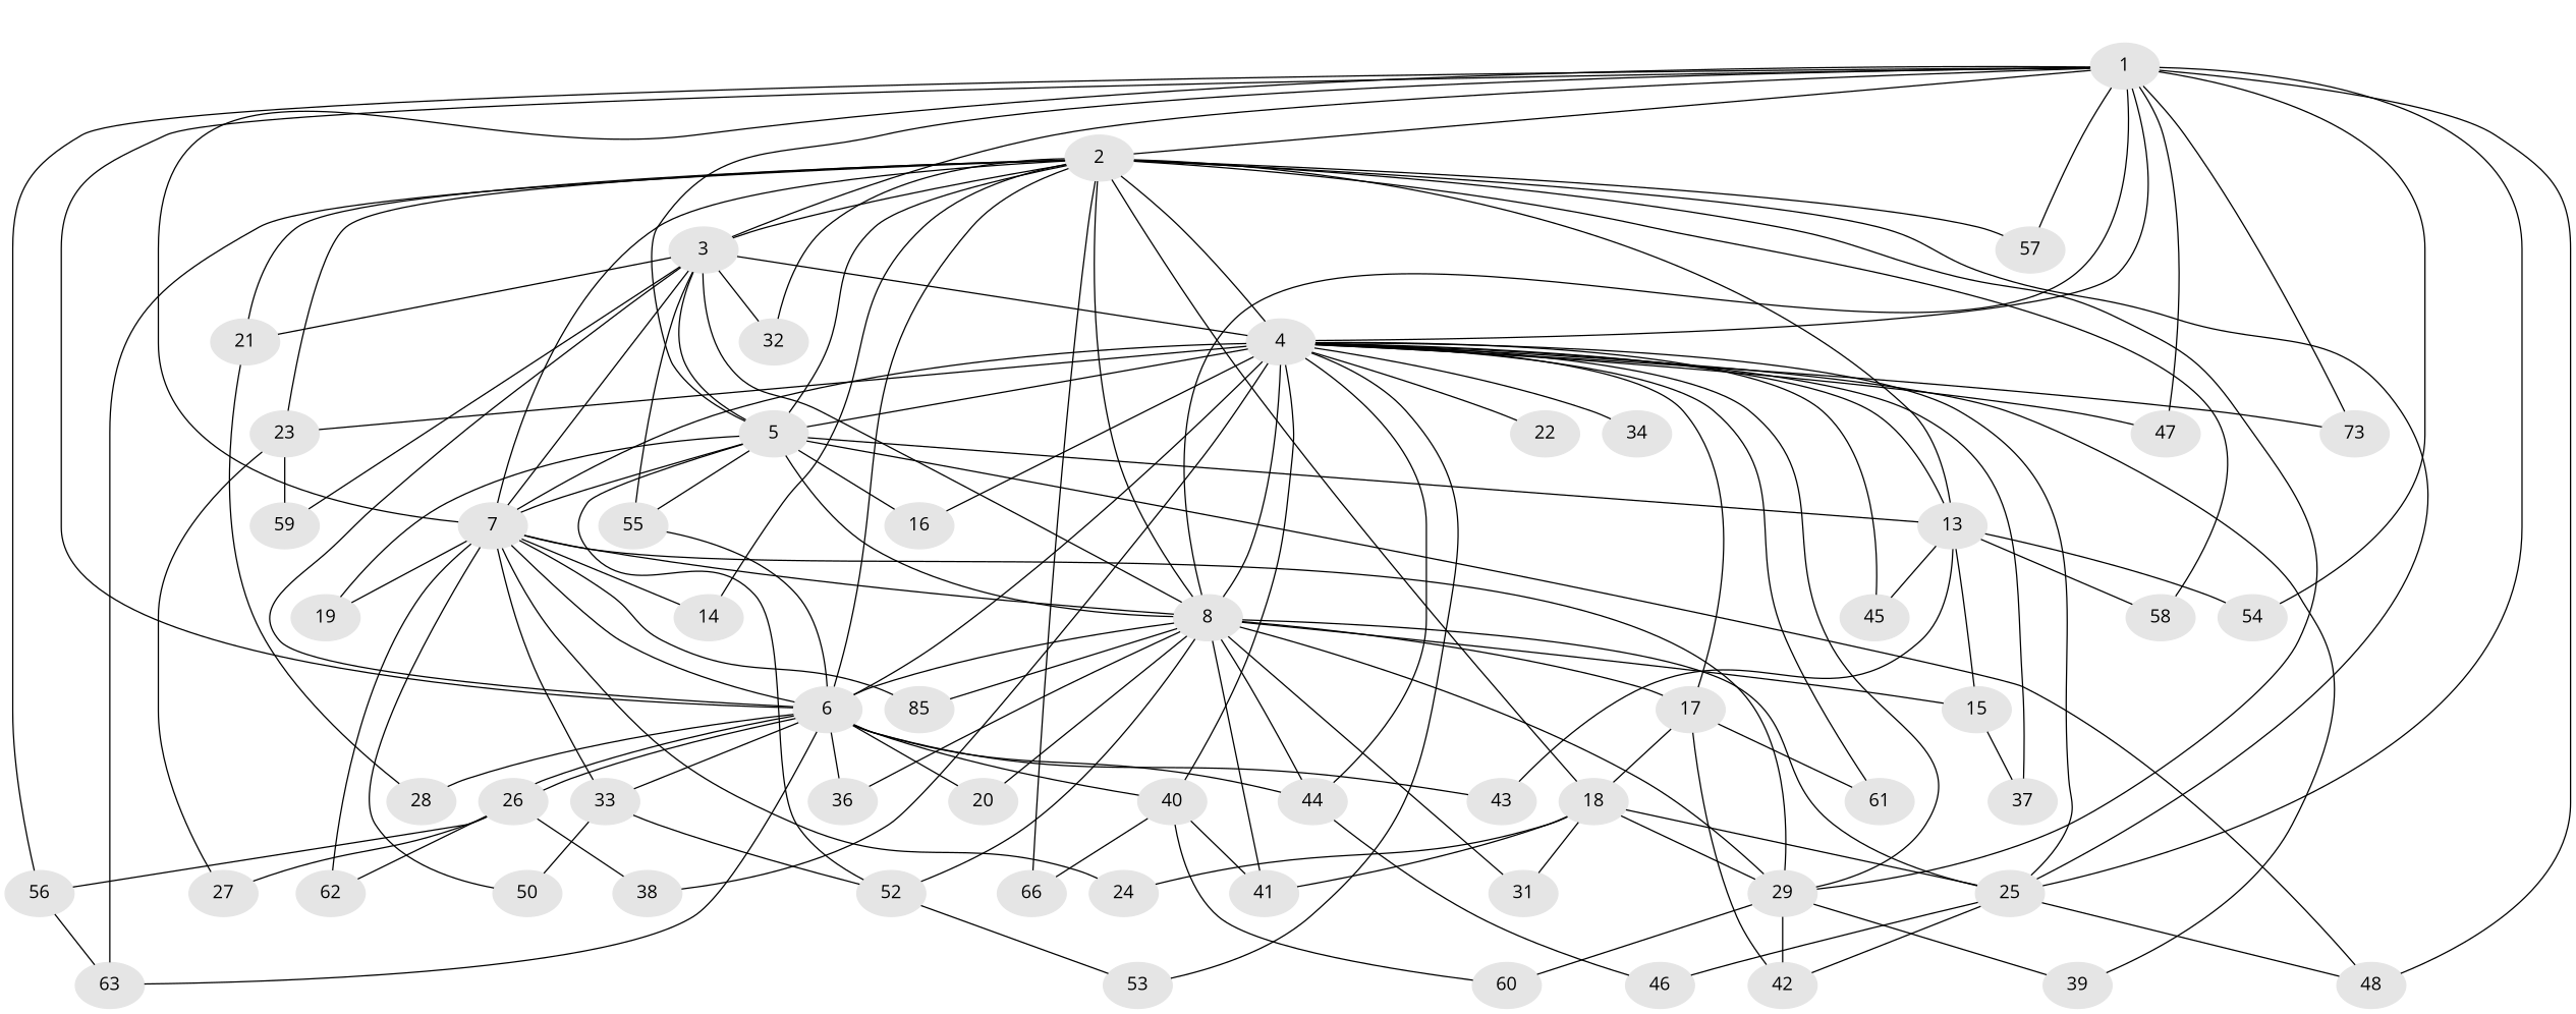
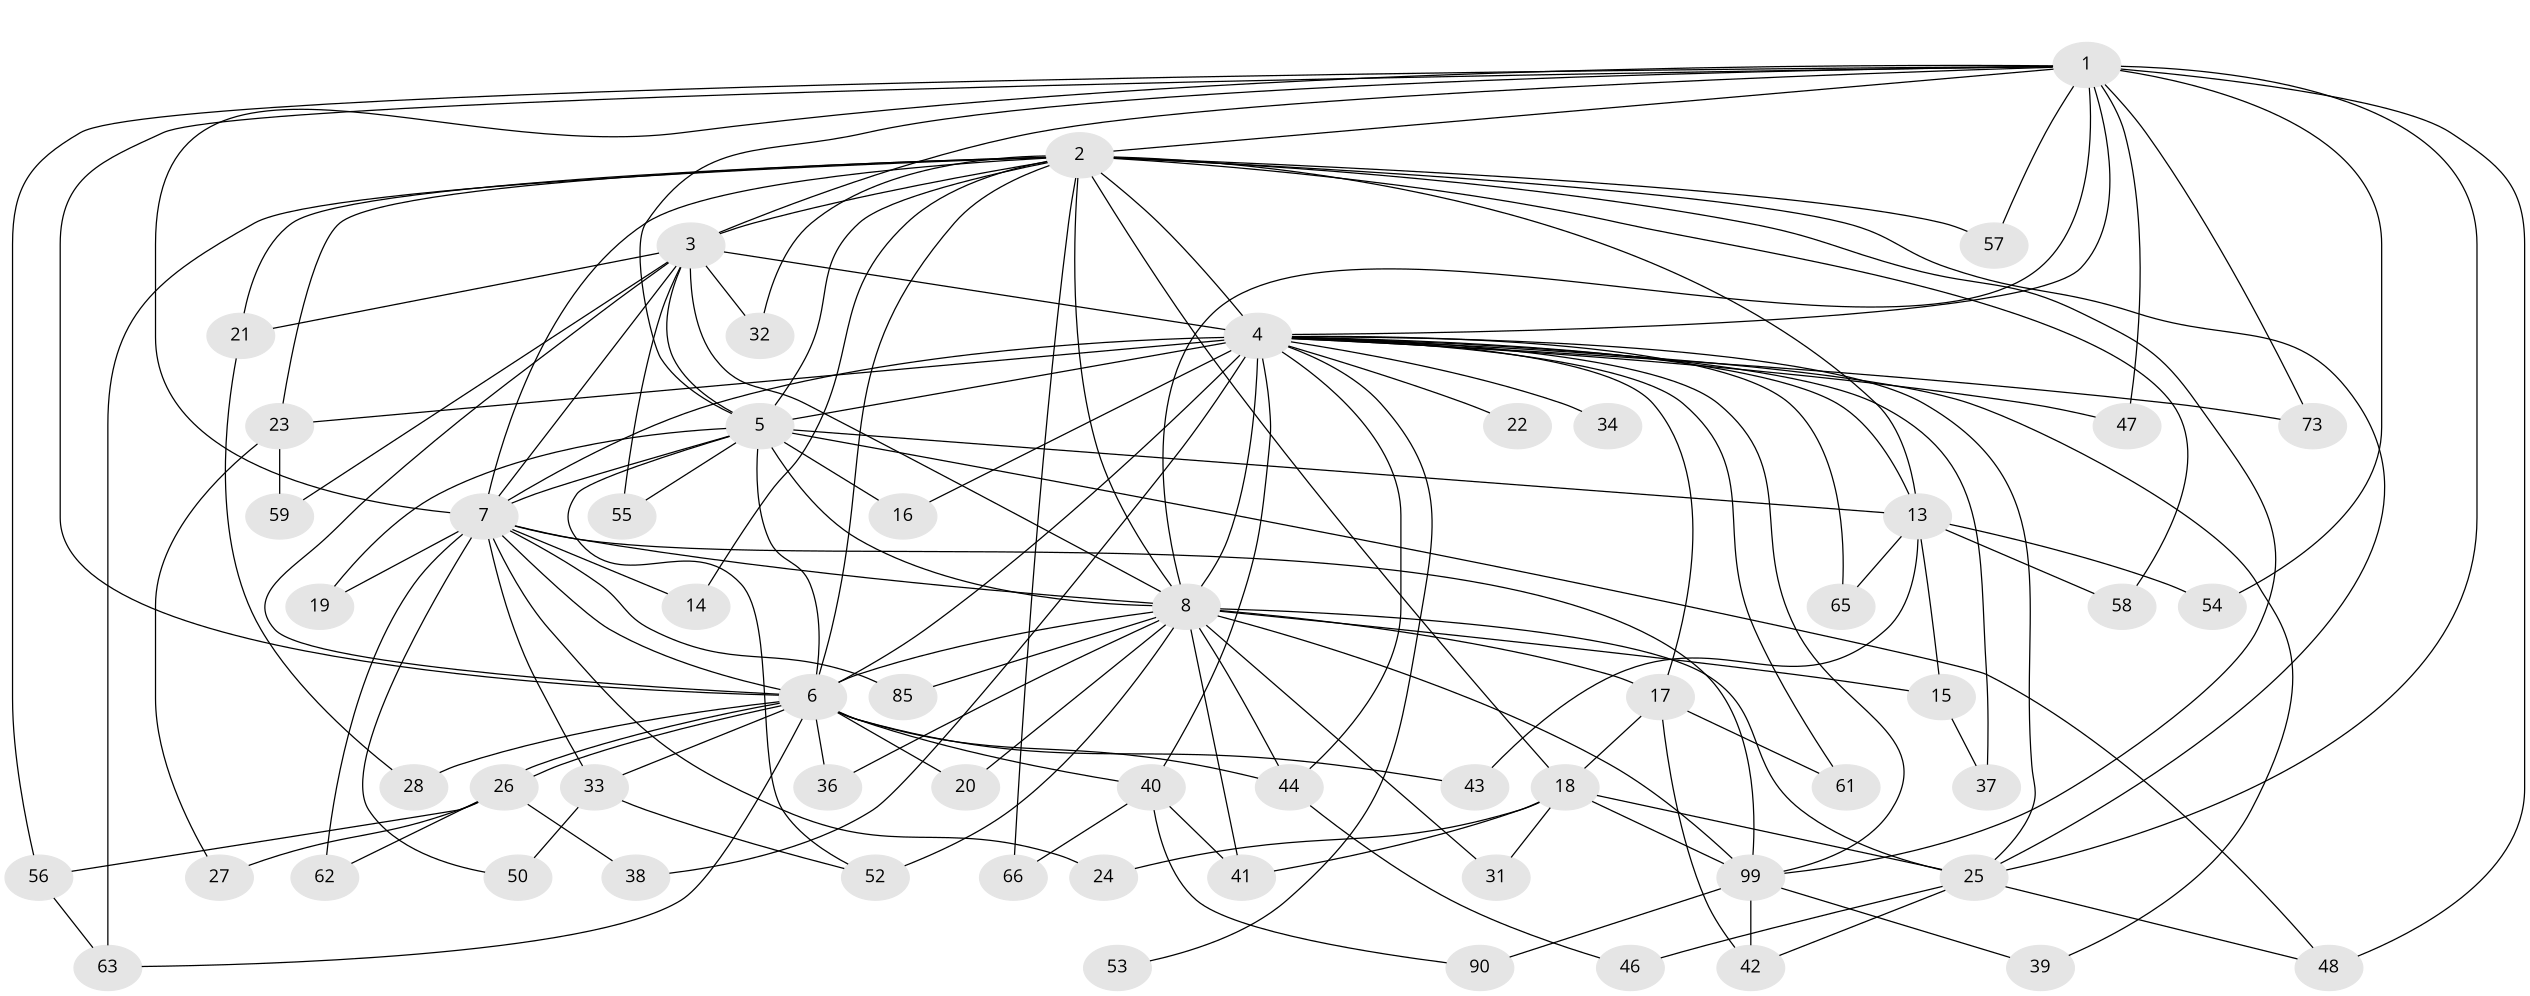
  graph {
    fontname="Open Sans"
    node [color=gray90 fontname="Open Sans" style=filled]
    edge [fontname="Open Sans"]
    2 [super="+11+32+82"]
    3
    4 [super="+6"]
    5 [super="+64+86+79+80+71"]
    7 [super="+68"]
    8
    n7 [label=6]
    25 [super="+74+51+49"]
    57
    n10 [label=32]
    13
    14
    18
    21
    23
-   29 [super="+67+83+76+77"]
+   29 [super="+67+83+76+77" label=99]
    58 [super="+69"]
    63 [super="+75"]
    66
    1
    47
    48
    54
    56
    73
    55
    59
    16
    17
    22
    34
    37
    38
    39
    40 [super="+72"]
    44
    53
    61
-   65 [label=45]
+   65
    19
    52 [super="+81"]
    24
    33
    50
    62
    85
    15
    20
    31
    36
    41
    26
    28
    43
    42
    46
    27
-   60
+   60 [label=90]
    2 -- 3
    2 -- 4 [weight=4]
    2 -- 5
    2 -- 7
    2 -- 8 [weight=2]
    2 -- n7
    2 -- 25
    2 -- 57 [weight=2]
    2 -- n10
    2 -- 13
    2 -- 14
    2 -- 18
    2 -- 21
    2 -- 23
    2 -- 29
    2 -- 58
    2 -- 63
    2 -- 66
    3 -- 4 [weight=3]
    3 -- 5
    3 -- 7
    3 -- 8
    3 -- n7
    3 -- n10
    3 -- 21
    3 -- 55
    3 -- 59
    4 -- 5 [weight=4]
    4 -- 7 [weight=4]
    4 -- 8 [weight=3]
    4 -- n7 [weight=4]
    4 -- 25
    4 -- 13
    4 -- 23 [weight=2]
    4 -- 29
    4 -- 47
    4 -- 73
    4 -- 16
    4 -- 17
    4 -- 22 [weight=2]
    4 -- 34 [weight=2]
    4 -- 37
    4 -- 38
    4 -- 39
    4 -- 40
    4 -- 44
    4 -- 53
    4 -- 61
    4 -- 65
    5 -- 7
    5 -- 8 [weight=2]
-   55 -- n7
+   5 -- n7
    5 -- 13
    5 -- 48
    5 -- 55
    5 -- 16
    5 -- 19
    5 -- 52
    7 -- 8
    7 -- n7
    7 -- 14
    7 -- 29
    7 -- 19
    7 -- 24
    7 -- 33
    7 -- 50
    7 -- 62
    7 -- 85
    8 -- n7
    8 -- 25
    8 -- 29
    8 -- 17
    8 -- 44
    8 -- 52
    8 -- 85
    8 -- 15
    8 -- 20
    8 -- 31
    8 -- 36
    8 -- 41
    n7 -- 63
    n7 -- 40
    n7 -- 44
    n7 -- 33
    n7 -- 20
    n7 -- 36
    n7 -- 26
    n7 -- 26
    n7 -- 28
    n7 -- 43
    25 -- 48
    25 -- 42
    25 -- 46
    13 -- 58
    13 -- 54
    13 -- 65
    13 -- 15
    13 -- 43
    18 -- 25
    18 -- 29
    18 -- 24
    18 -- 31
    18 -- 41
    21 -- 28
    23 -- 59
    23 -- 27
    29 -- 39
    29 -- 42
    29 -- 60
    1 -- 2
    1 -- 3
    1 -- 4 [weight=3]
    1 -- 5
    1 -- 7
    1 -- 8
    1 -- n7
    1 -- 25
    1 -- 57
    1 -- 47
    1 -- 48
    1 -- 54
    1 -- 56
    1 -- 73
    56 -- 63
    17 -- 18
    17 -- 61
    17 -- 42
    40 -- 66
    40 -- 41
    40 -- 60
    44 -- 46
-   52 -- 53
    33 -- 52
    33 -- 50
    15 -- 37
    26 -- 56
    26 -- 38
    26 -- 62
    26 -- 27
  }
